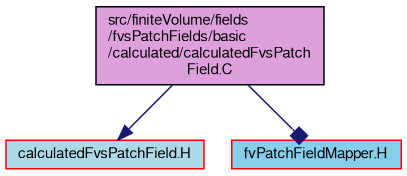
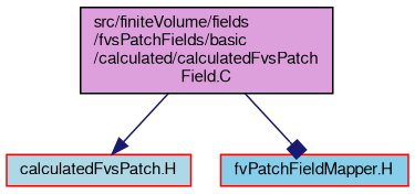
  digraph {
    node [color=red fontname=FreeSans fontsize=10 shape=record style=filled]
    edge [color=midnightblue fontname=FreeSans fontsize=10 labelfontname=FreeSans labelfontsize=10 style=solid]
    n1 [color=black fillcolor=plum fontcolor=black height=0.2 label="src/finiteVolume/fields\l/fvsPatchFields/basic\l/calculated/calculatedFvsPatch\lField.C" width=0.4]
-   n2 [height=0.2 label="calculatedFvsPatchField.H" width=0.4 fillcolor=lightblue]
+   n2 [height=0.2 label="calculatedFvsPatch.H" width=0.4 fillcolor=lightblue]
    n3 [height=0.2 label="fvPatchFieldMapper.H" width=0.4 fillcolor=skyblue]
    n1 -> n2 [arrowhead=normal]
    n1 -> n3 [arrowhead=box]
  }
